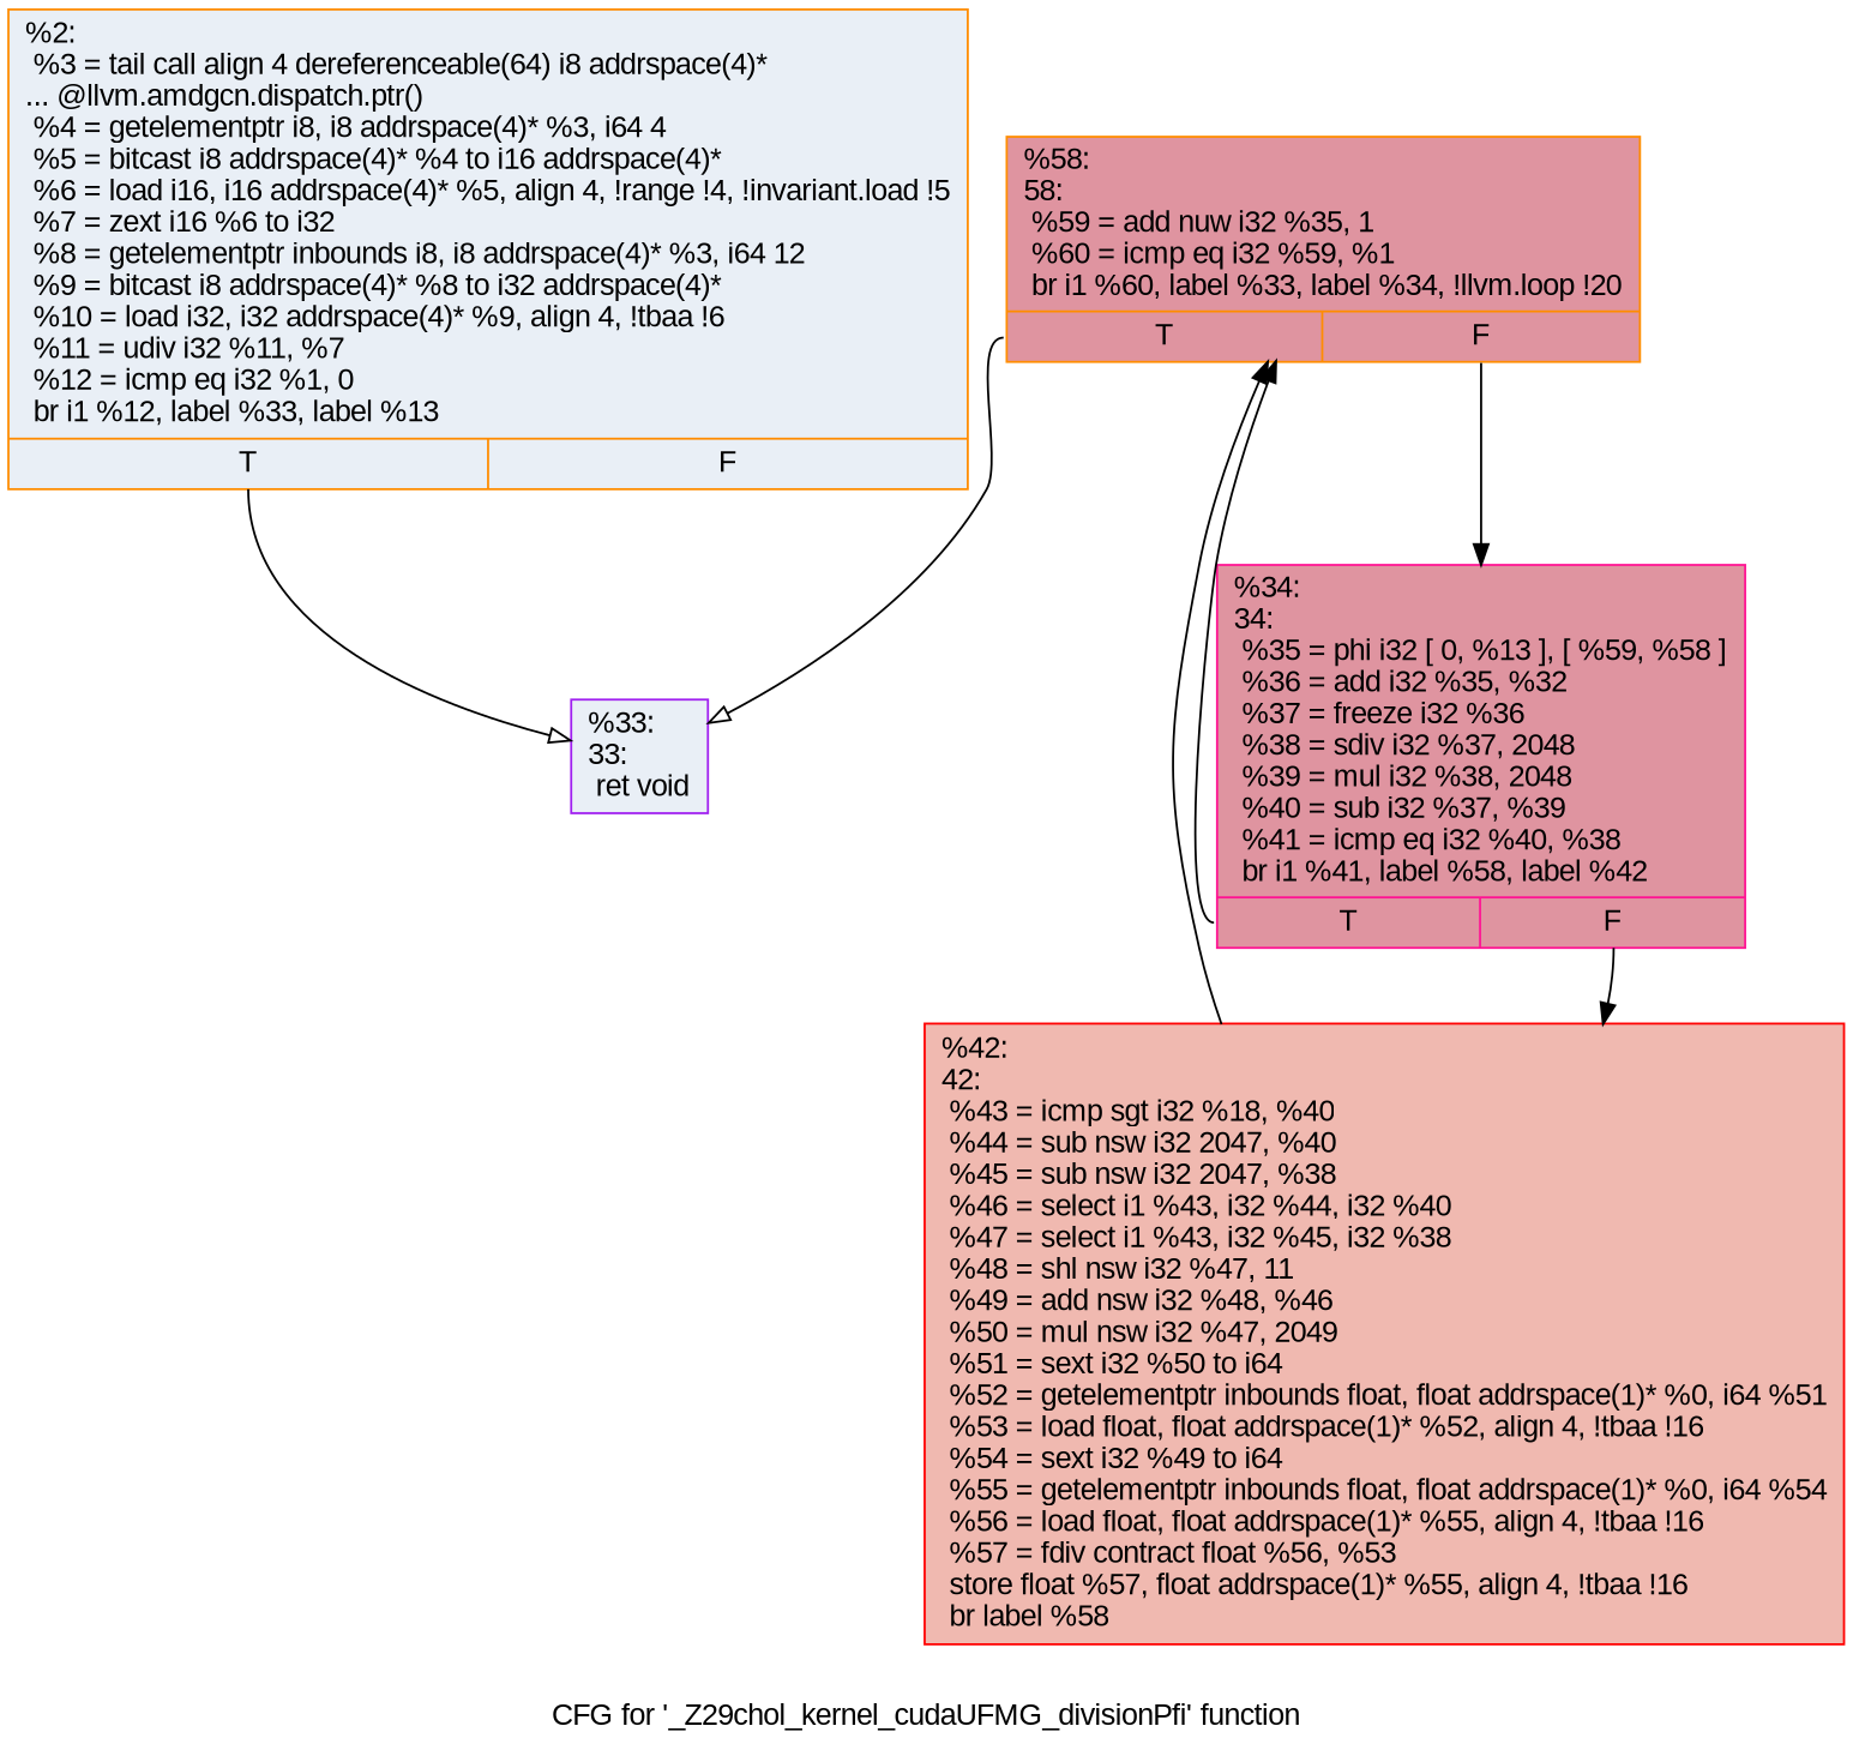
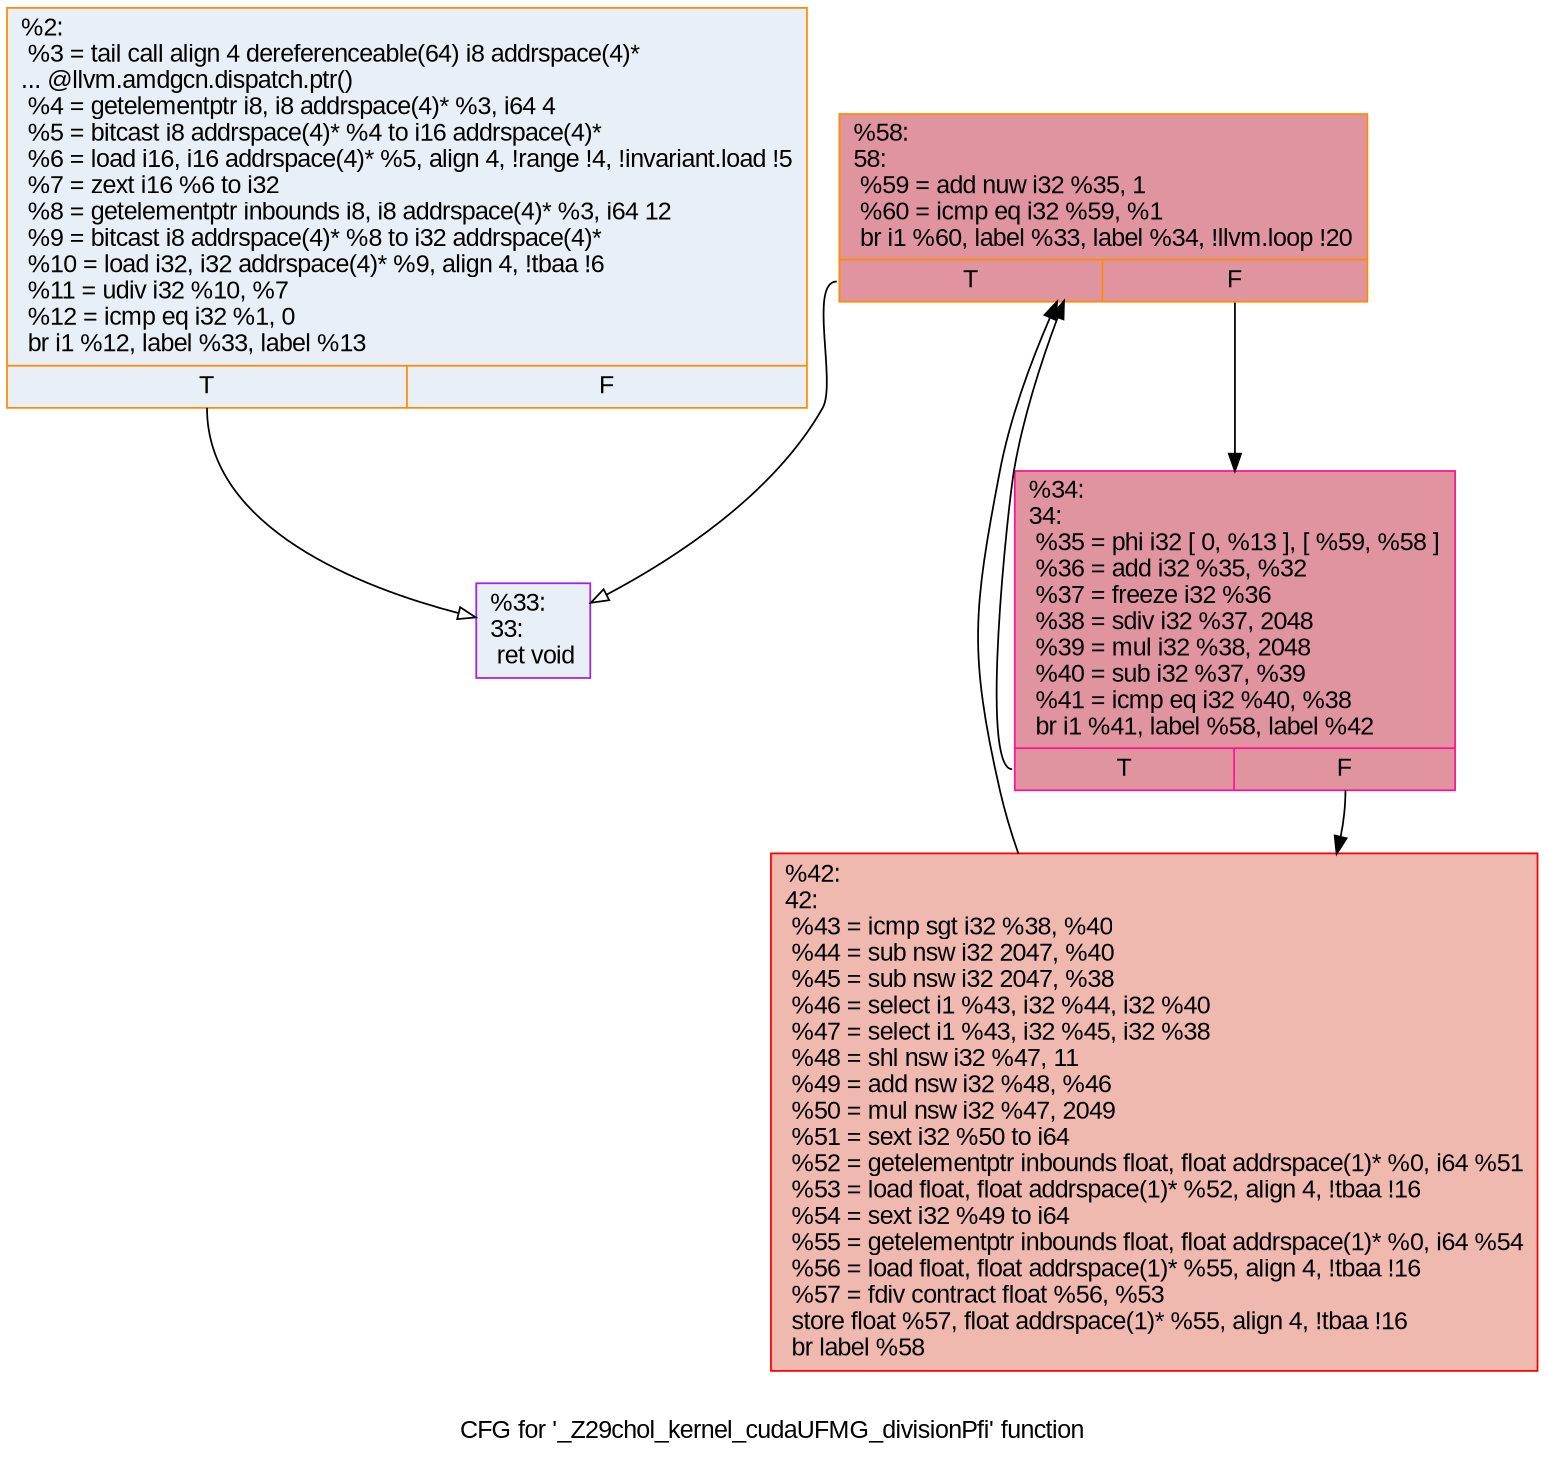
  digraph {
    fontname="Liberation Sans"
    label="CFG for '_Z29chol_kernel_cudaUFMG_divisionPfi' function"
    node [color=darkorange fillcolor="#cedaeb70" fontname="Liberation Sans" shape=record style=filled]
    edge [arrowhead=normal fontname="Liberation Sans" tailport=s0]
-   n1 [label="{%2:\l  %3 = tail call align 4 dereferenceable(64) i8 addrspace(4)*\l... @llvm.amdgcn.dispatch.ptr()\l  %4 = getelementptr i8, i8 addrspace(4)* %3, i64 4\l  %5 = bitcast i8 addrspace(4)* %4 to i16 addrspace(4)*\l  %6 = load i16, i16 addrspace(4)* %5, align 4, !range !4, !invariant.load !5\l  %7 = zext i16 %6 to i32\l  %8 = getelementptr inbounds i8, i8 addrspace(4)* %3, i64 12\l  %9 = bitcast i8 addrspace(4)* %8 to i32 addrspace(4)*\l  %10 = load i32, i32 addrspace(4)* %9, align 4, !tbaa !6\l  %11 = udiv i32 %11, %7\l  %12 = icmp eq i32 %1, 0\l  br i1 %12, label %33, label %13\l|{<s0>T|<s1>F}}"]
+   n1 [label="{%2:\l  %3 = tail call align 4 dereferenceable(64) i8 addrspace(4)*\l... @llvm.amdgcn.dispatch.ptr()\l  %4 = getelementptr i8, i8 addrspace(4)* %3, i64 4\l  %5 = bitcast i8 addrspace(4)* %4 to i16 addrspace(4)*\l  %6 = load i16, i16 addrspace(4)* %5, align 4, !range !4, !invariant.load !5\l  %7 = zext i16 %6 to i32\l  %8 = getelementptr inbounds i8, i8 addrspace(4)* %3, i64 12\l  %9 = bitcast i8 addrspace(4)* %8 to i32 addrspace(4)*\l  %10 = load i32, i32 addrspace(4)* %9, align 4, !tbaa !6\l  %11 = udiv i32 %10, %7\l  %12 = icmp eq i32 %1, 0\l  br i1 %12, label %33, label %13\l|{<s0>T|<s1>F}}"]
    n2 [color=purple label="{%33:\l33:                                               \l  ret void\l}"]
    n3 [color=deeppink fillcolor="#b70d2870" label="{%34:\l34:                                               \l  %35 = phi i32 [ 0, %13 ], [ %59, %58 ]\l  %36 = add i32 %35, %32\l  %37 = freeze i32 %36\l  %38 = sdiv i32 %37, 2048\l  %39 = mul i32 %38, 2048\l  %40 = sub i32 %37, %39\l  %41 = icmp eq i32 %40, %38\l  br i1 %41, label %58, label %42\l|{<s0>T|<s1>F}}"]
    n4 [fillcolor="#b70d2870" label="{%58:\l58:                                               \l  %59 = add nuw i32 %35, 1\l  %60 = icmp eq i32 %59, %1\l  br i1 %60, label %33, label %34, !llvm.loop !20\l|{<s0>T|<s1>F}}"]
-   n5 [color=red fillcolor="#de614d70" label="{%42:\l42:                                               \l  %43 = icmp sgt i32 %18, %40\l  %44 = sub nsw i32 2047, %40\l  %45 = sub nsw i32 2047, %38\l  %46 = select i1 %43, i32 %44, i32 %40\l  %47 = select i1 %43, i32 %45, i32 %38\l  %48 = shl nsw i32 %47, 11\l  %49 = add nsw i32 %48, %46\l  %50 = mul nsw i32 %47, 2049\l  %51 = sext i32 %50 to i64\l  %52 = getelementptr inbounds float, float addrspace(1)* %0, i64 %51\l  %53 = load float, float addrspace(1)* %52, align 4, !tbaa !16\l  %54 = sext i32 %49 to i64\l  %55 = getelementptr inbounds float, float addrspace(1)* %0, i64 %54\l  %56 = load float, float addrspace(1)* %55, align 4, !tbaa !16\l  %57 = fdiv contract float %56, %53\l  store float %57, float addrspace(1)* %55, align 4, !tbaa !16\l  br label %58\l}"]
+   n5 [color=red fillcolor="#de614d70" label="{%42:\l42:                                               \l  %43 = icmp sgt i32 %38, %40\l  %44 = sub nsw i32 2047, %40\l  %45 = sub nsw i32 2047, %38\l  %46 = select i1 %43, i32 %44, i32 %40\l  %47 = select i1 %43, i32 %45, i32 %38\l  %48 = shl nsw i32 %47, 11\l  %49 = add nsw i32 %48, %46\l  %50 = mul nsw i32 %47, 2049\l  %51 = sext i32 %50 to i64\l  %52 = getelementptr inbounds float, float addrspace(1)* %0, i64 %51\l  %53 = load float, float addrspace(1)* %52, align 4, !tbaa !16\l  %54 = sext i32 %49 to i64\l  %55 = getelementptr inbounds float, float addrspace(1)* %0, i64 %54\l  %56 = load float, float addrspace(1)* %55, align 4, !tbaa !16\l  %57 = fdiv contract float %56, %53\l  store float %57, float addrspace(1)* %55, align 4, !tbaa !16\l  br label %58\l}"]
    n1 -> n2 [arrowhead=onormal]
    n3 -> n4
    n3 -> n5 [tailport=s1]
    n4 -> n2 [arrowhead=onormal]
    n4 -> n3 [tailport=s1]
    n5 -> n4
  }
